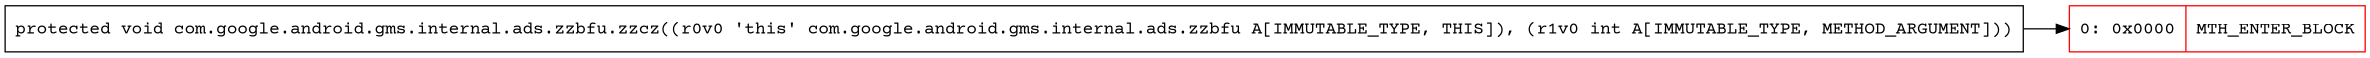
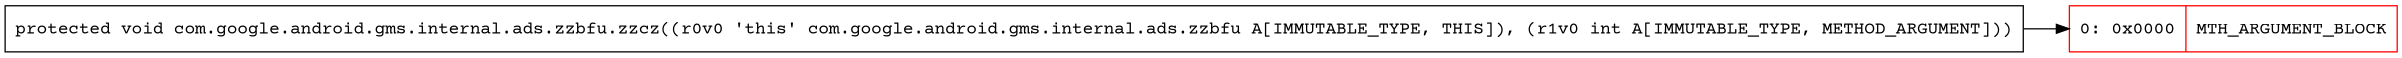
  digraph {
    rankdir=LR
    fontname="Courier Prime"
    node [shape=record fontname="Courier Prime"]
-   n1 [color=red label="{0\:\ 0x0000|MTH_ENTER_BLOCK\l}"]
+   n1 [color=red label="{0\:\ 0x0000|MTH_ARGUMENT_BLOCK\l}"]
    n2 [label="{protected void com.google.android.gms.internal.ads.zzbfu.zzcz((r0v0 'this' com.google.android.gms.internal.ads.zzbfu A[IMMUTABLE_TYPE, THIS]), (r1v0 int A[IMMUTABLE_TYPE, METHOD_ARGUMENT])) }"]
    subgraph cluster_1 {
      label="R(0)"
    }
    n2 -> n1 [fontname="Courier Prime"]
  }
